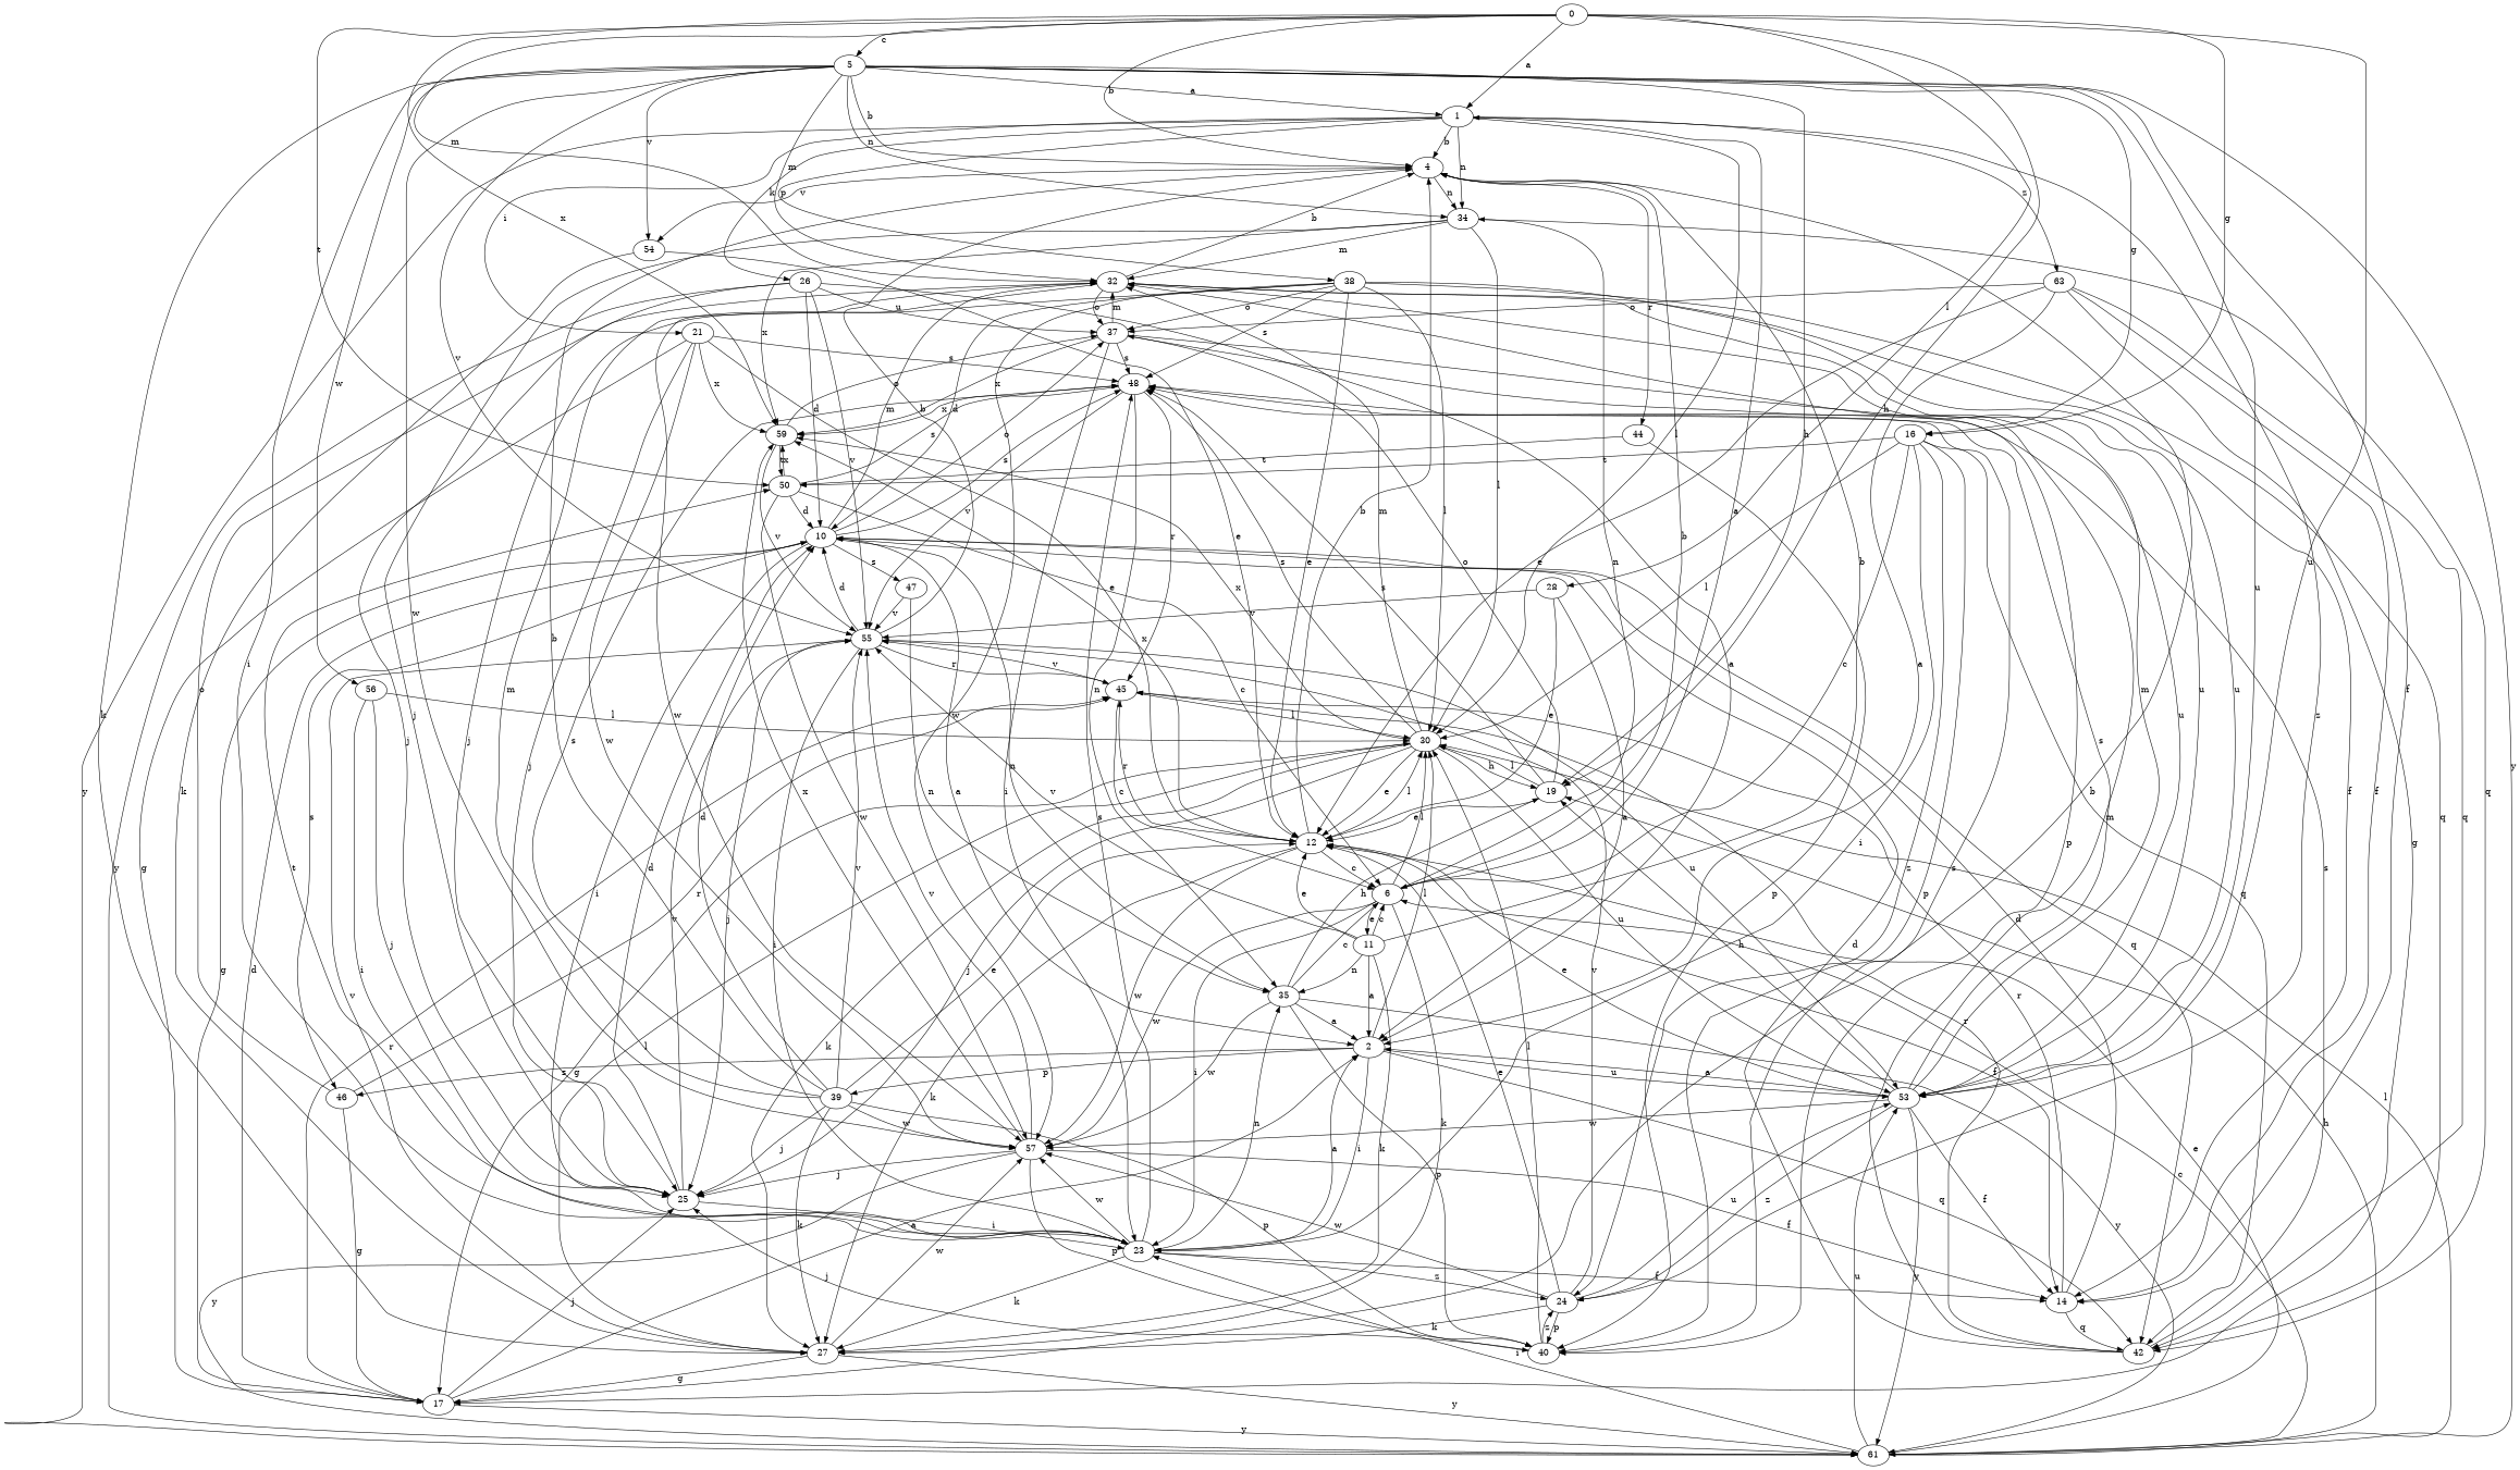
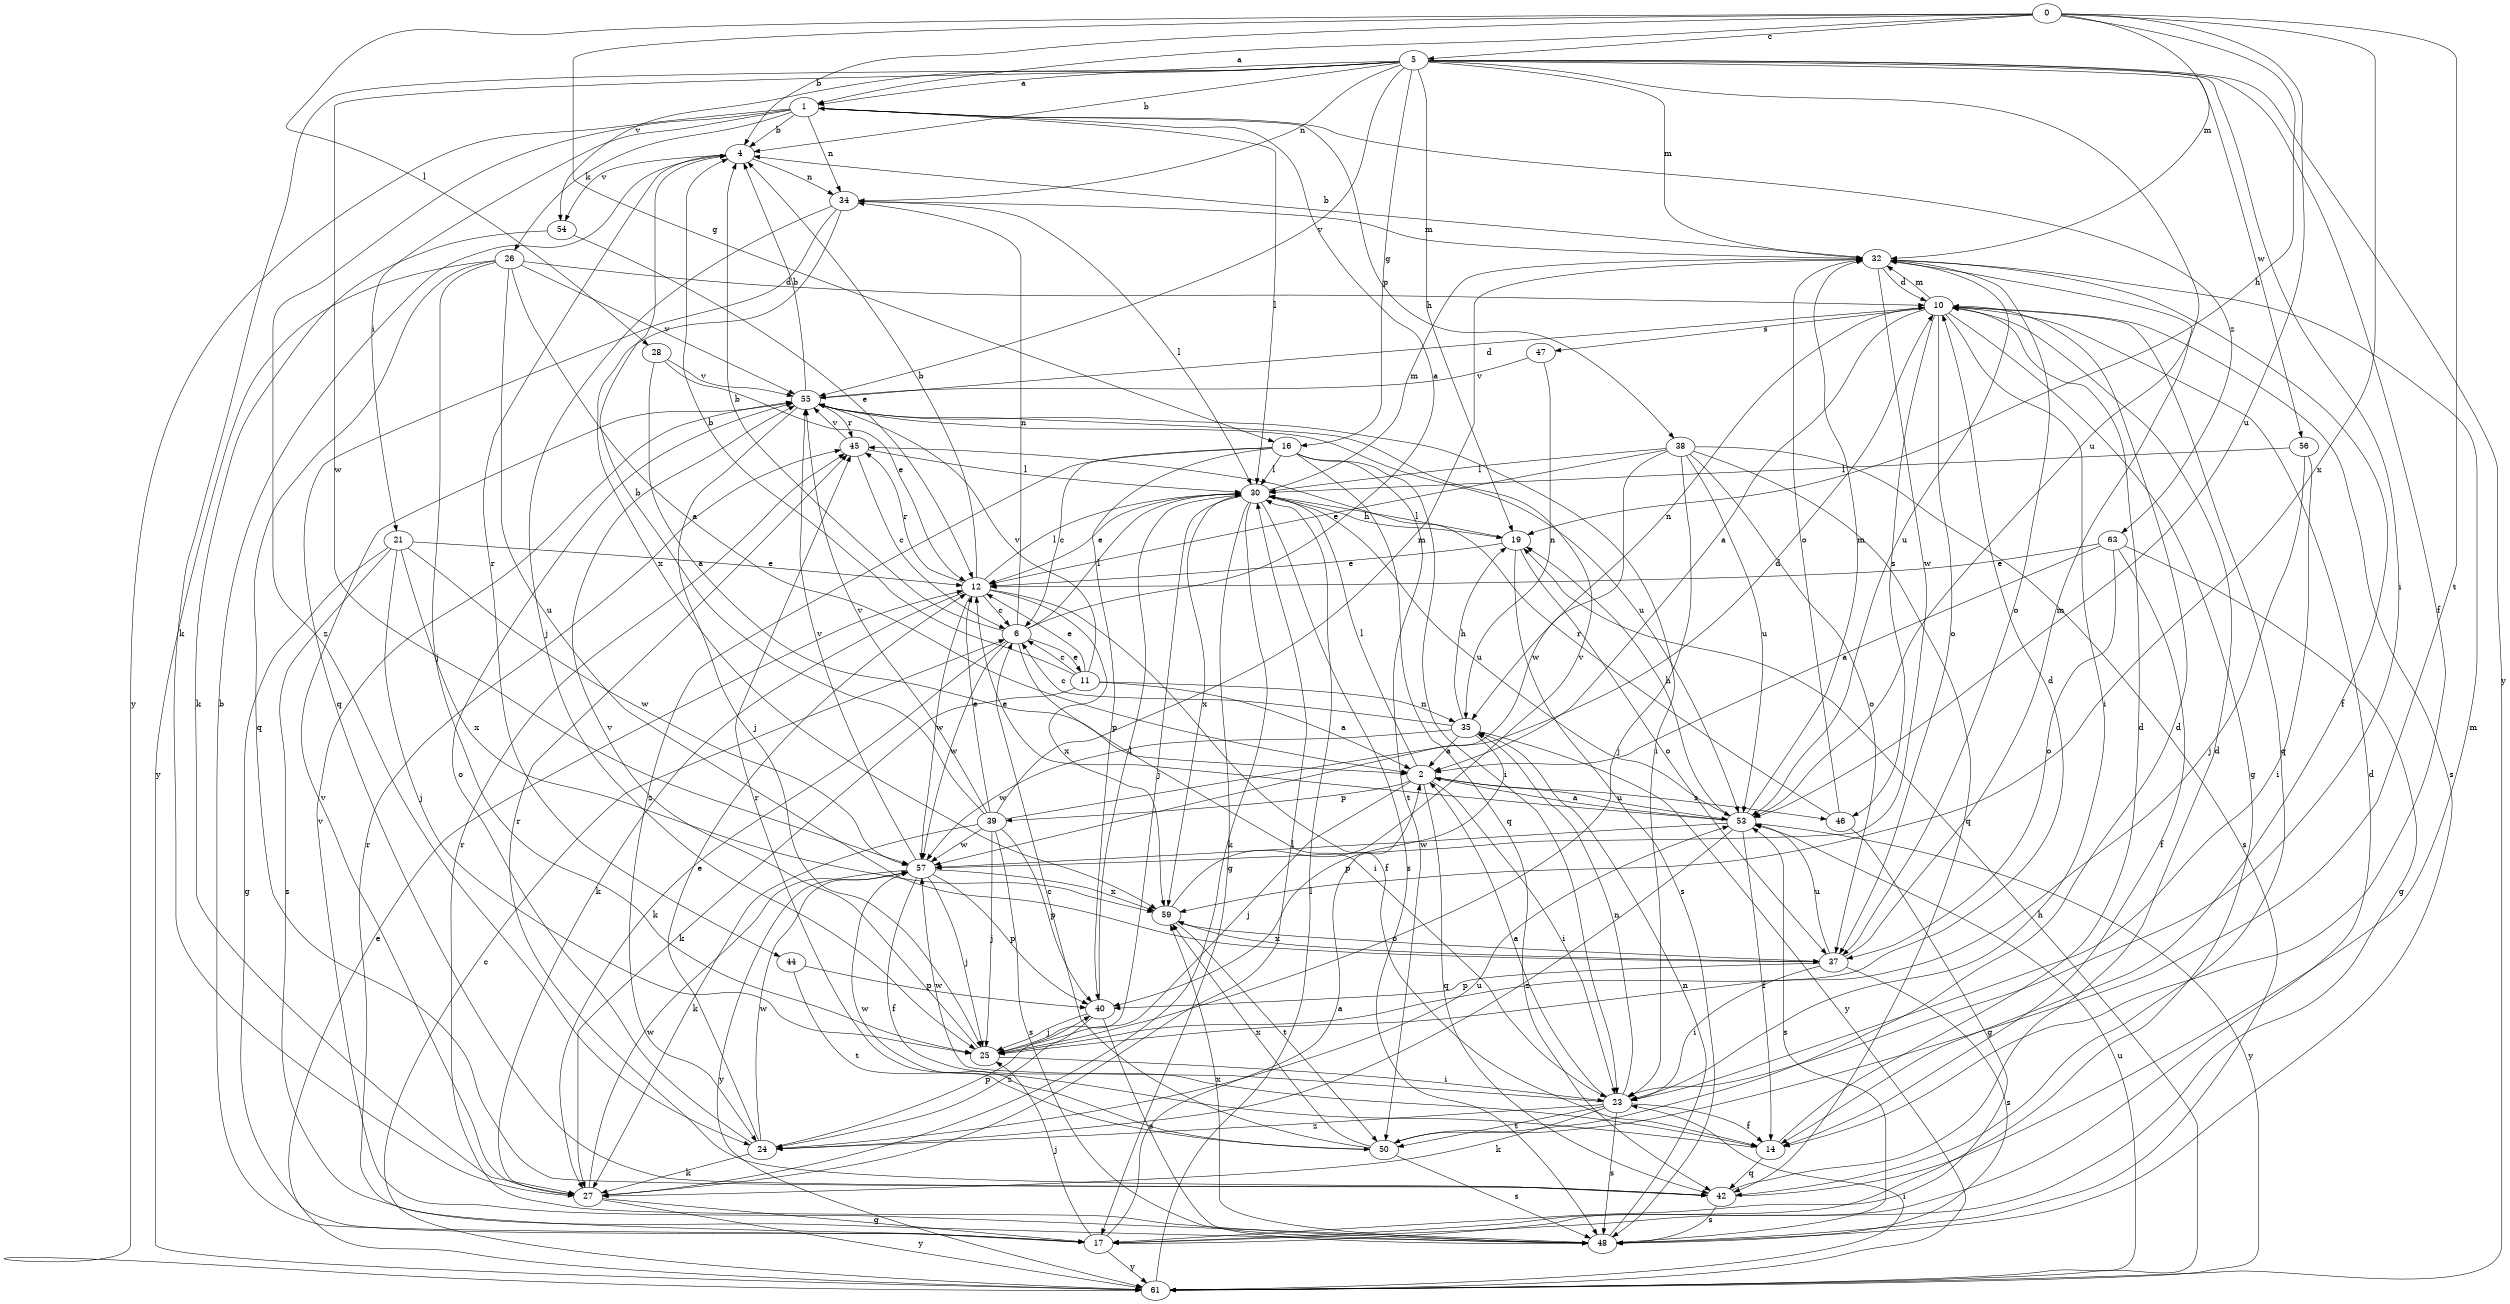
  strict digraph {
    0
    1
    4
    5
    16
    19
    28
    32
    50
    53
    59
    21
    26
    30
    34
    38
    61
    63
    n19 [label=24]
    44
    54
    23
    14
    27
    55
    56
    57
    42
    n29 [label=6]
    40
    37
    48
    12
    2
    10
    25
    17
    39
    46
    35
    45
    11
    47
    0 -> 1 [label=a]
    0 -> 4 [label=b]
    0 -> 5 [label=c]
    0 -> 16 [label=g]
    0 -> 19 [label=h]
    0 -> 28 [label=l]
    0 -> 32 [label=m]
    0 -> 50 [label=t]
    0 -> 53 [label=u]
    0 -> 59 [label=x]
    1 -> 4 [label=b]
    1 -> 21 [label=i]
    1 -> 26 [label=k]
    1 -> 30 [label=l]
    1 -> 34 [label=n]
    1 -> 38 [label=p]
    1 -> 61 [label=y]
    1 -> 63 [label=z]
    1 -> n19 [label=z]
    4 -> 34 [label=n]
    4 -> 44 [label=r]
    4 -> 54 [label=v]
    5 -> 1 [label=a]
    5 -> 4 [label=b]
    5 -> 16 [label=g]
    5 -> 19 [label=h]
    5 -> 32 [label=m]
    5 -> 53 [label=u]
    5 -> 34 [label=n]
    5 -> 61 [label=y]
    5 -> 54 [label=v]
    5 -> 23 [label=i]
    5 -> 14 [label=f]
    5 -> 27 [label=k]
    5 -> 55 [label=v]
    5 -> 56 [label=w]
    5 -> 57 [label=w]
    16 -> 50 [label=t]
    16 -> 30 [label=l]
    16 -> n19 [label=z]
    16 -> 23 [label=i]
    16 -> 42 [label=q]
    16 -> n29 [label=c]
    16 -> 40 [label=p]
    19 -> 30 [label=l]
    19 -> 37 [label=o]
    19 -> 48 [label=s]
    19 -> 12 [label=e]
    28 -> 55 [label=v]
    28 -> 12 [label=e]
    28 -> 2 [label=a]
    32 -> 4 [label=b]
    32 -> 53 [label=u]
    32 -> 14 [label=f]
    32 -> 57 [label=w]
    32 -> 37 [label=o]
-   38 -> 10 [label=d]
+   32 -> 10 [label=d]
    50 -> 59 [label=x]
    50 -> 57 [label=w]
    50 -> n29 [label=c]
    50 -> 48 [label=s]
    50 -> 10 [label=d]
    53 -> 19 [label=h]
    53 -> 32 [label=m]
    53 -> 61 [label=y]
    53 -> n19 [label=z]
    53 -> 14 [label=f]
    53 -> 57 [label=w]
-   53 -> 48 [label=s]
+   48 -> 53 [label=s]
    53 -> 12 [label=e]
    53 -> 2 [label=a]
    59 -> 50 [label=t]
    59 -> 55 [label=v]
    59 -> 37 [label=o]
    21 -> 59 [label=x]
    21 -> 57 [label=w]
    21 -> 48 [label=s]
    21 -> 12 [label=e]
    21 -> 25 [label=j]
    21 -> 17 [label=g]
    26 -> 61 [label=y]
    26 -> 55 [label=v]
-   63 -> 42 [label=q]
+   26 -> 42 [label=q]
    26 -> 37 [label=u]
    26 -> 2 [label=a]
    26 -> 10 [label=d]
    26 -> 25 [label=j]
    30 -> 19 [label=h]
    30 -> 32 [label=m]
    30 -> 53 [label=u]
    30 -> 59 [label=x]
    30 -> 27 [label=k]
    30 -> 48 [label=s]
    30 -> 12 [label=e]
    30 -> 25 [label=j]
    30 -> 17 [label=g]
    34 -> 32 [label=m]
    34 -> 59 [label=x]
    34 -> 30 [label=l]
    34 -> 42 [label=q]
    34 -> 25 [label=j]
    38 -> 53 [label=u]
    38 -> 30 [label=l]
    38 -> 57 [label=w]
    38 -> 42 [label=q]
    38 -> 37 [label=o]
    38 -> 48 [label=s]
    38 -> 12 [label=e]
    38 -> 25 [label=j]
    61 -> 19 [label=h]
    61 -> 53 [label=u]
    61 -> 30 [label=l]
    61 -> 23 [label=i]
    61 -> n29 [label=c]
    61 -> 12 [label=e]
    63 -> 14 [label=f]
    63 -> 37 [label=o]
    63 -> 12 [label=e]
    63 -> 2 [label=a]
    63 -> 17 [label=g]
    n19 -> 53 [label=u]
    n19 -> 27 [label=k]
-   n19 -> 55 [label=v]
+   n19 -> 55 [label=o]
    n19 -> 57 [label=w]
    n19 -> 40 [label=p]
    n19 -> 12 [label=e]
    44 -> 50 [label=t]
    44 -> 40 [label=p]
    54 -> 27 [label=k]
    54 -> 12 [label=e]
    23 -> 50 [label=t]
    23 -> n19 [label=z]
    23 -> 14 [label=f]
    23 -> 27 [label=k]
    23 -> 57 [label=w]
    23 -> 48 [label=s]
    23 -> 2 [label=a]
    23 -> 35 [label=n]
    14 -> 42 [label=q]
    14 -> 10 [label=d]
    14 -> 45 [label=r]
    27 -> 30 [label=l]
    27 -> 61 [label=y]
    27 -> 55 [label=v]
    27 -> 57 [label=w]
    27 -> 17 [label=g]
    55 -> 4 [label=b]
    55 -> 53 [label=u]
    55 -> 23 [label=i]
    55 -> 10 [label=d]
    55 -> 25 [label=j]
    55 -> 45 [label=r]
    56 -> 30 [label=l]
    56 -> 23 [label=i]
    56 -> 25 [label=j]
    57 -> 59 [label=x]
    57 -> 61 [label=y]
    57 -> 14 [label=f]
    57 -> 55 [label=v]
    57 -> 40 [label=p]
    57 -> 25 [label=j]
    42 -> 32 [label=m]
    42 -> 48 [label=s]
    42 -> 10 [label=d]
    42 -> 45 [label=r]
    n29 -> 1 [label=a]
    n29 -> 4 [label=b]
    n29 -> 30 [label=l]
    n29 -> 34 [label=n]
    n29 -> 23 [label=i]
    n29 -> 27 [label=k]
    n29 -> 57 [label=w]
    n29 -> 11 [label=e]
    40 -> 30 [label=l]
    40 -> n19 [label=z]
    40 -> 48 [label=s]
    40 -> 25 [label=j]
    37 -> 32 [label=m]
    37 -> 53 [label=u]
    37 -> 59 [label=x]
    37 -> 23 [label=i]
    37 -> 40 [label=p]
    37 -> 48 [label=s]
    48 -> 59 [label=x]
    48 -> 55 [label=v]
    48 -> 35 [label=n]
    48 -> 45 [label=r]
    12 -> 4 [label=b]
    12 -> 59 [label=x]
    12 -> 30 [label=l]
    12 -> 14 [label=f]
    12 -> 27 [label=k]
    12 -> 57 [label=w]
    12 -> n29 [label=c]
    12 -> 45 [label=r]
    2 -> 53 [label=u]
    2 -> 30 [label=l]
    2 -> 23 [label=i]
    2 -> 42 [label=q]
+   2 -> 25 [label=j]
    2 -> 39 [label=p]
    2 -> 46 [label=s]
    10 -> 32 [label=m]
    10 -> 23 [label=i]
    10 -> 42 [label=q]
    10 -> 37 [label=o]
    10 -> 48 [label=s]
    10 -> 2 [label=a]
    10 -> 17 [label=g]
    10 -> 46 [label=s]
    10 -> 35 [label=n]
    10 -> 47 [label=s]
    25 -> 23 [label=i]
    25 -> 55 [label=v]
    25 -> 10 [label=d]
    17 -> 4 [label=b]
    17 -> 61 [label=y]
    17 -> 2 [label=a]
    17 -> 10 [label=d]
    17 -> 25 [label=j]
    17 -> 45 [label=r]
    39 -> 4 [label=b]
    39 -> 32 [label=m]
    39 -> 27 [label=k]
    39 -> 55 [label=v]
    39 -> 57 [label=w]
    39 -> 40 [label=p]
    39 -> 48 [label=s]
    39 -> 12 [label=e]
    39 -> 10 [label=d]
    39 -> 25 [label=j]
    46 -> 32 [label=o]
    46 -> 17 [label=g]
    46 -> 45 [label=r]
    35 -> 19 [label=h]
    35 -> 61 [label=y]
    35 -> 57 [label=w]
    35 -> n29 [label=c]
    35 -> 40 [label=p]
    35 -> 2 [label=a]
    45 -> 30 [label=l]
    45 -> 55 [label=v]
    45 -> n29 [label=c]
    11 -> 4 [label=b]
    11 -> 27 [label=k]
    11 -> 55 [label=v]
    11 -> n29 [label=c]
    11 -> 12 [label=e]
    11 -> 2 [label=a]
    11 -> 35 [label=n]
    47 -> 55 [label=v]
    47 -> 35 [label=n]
  }
